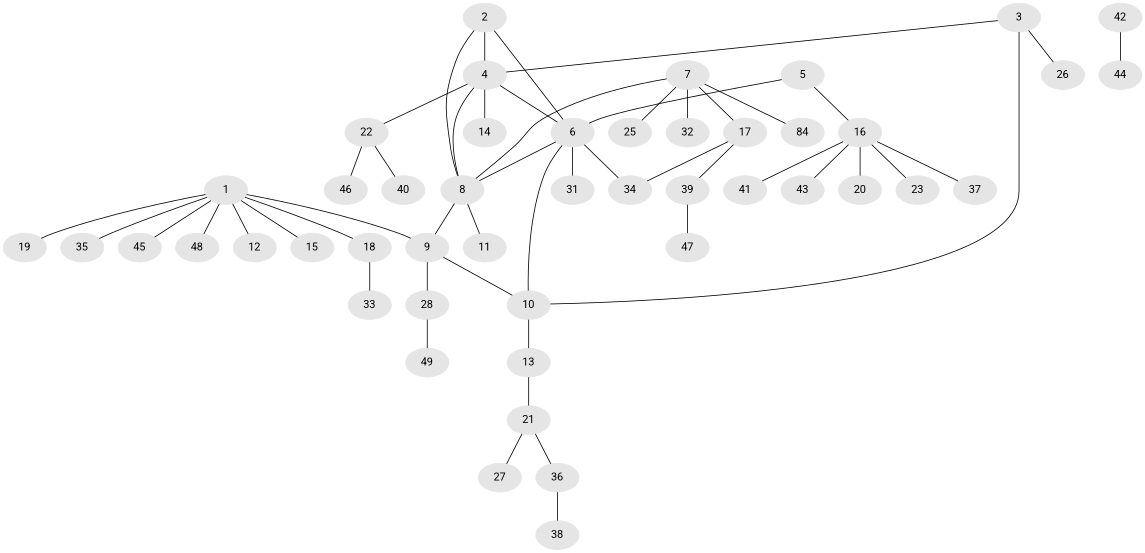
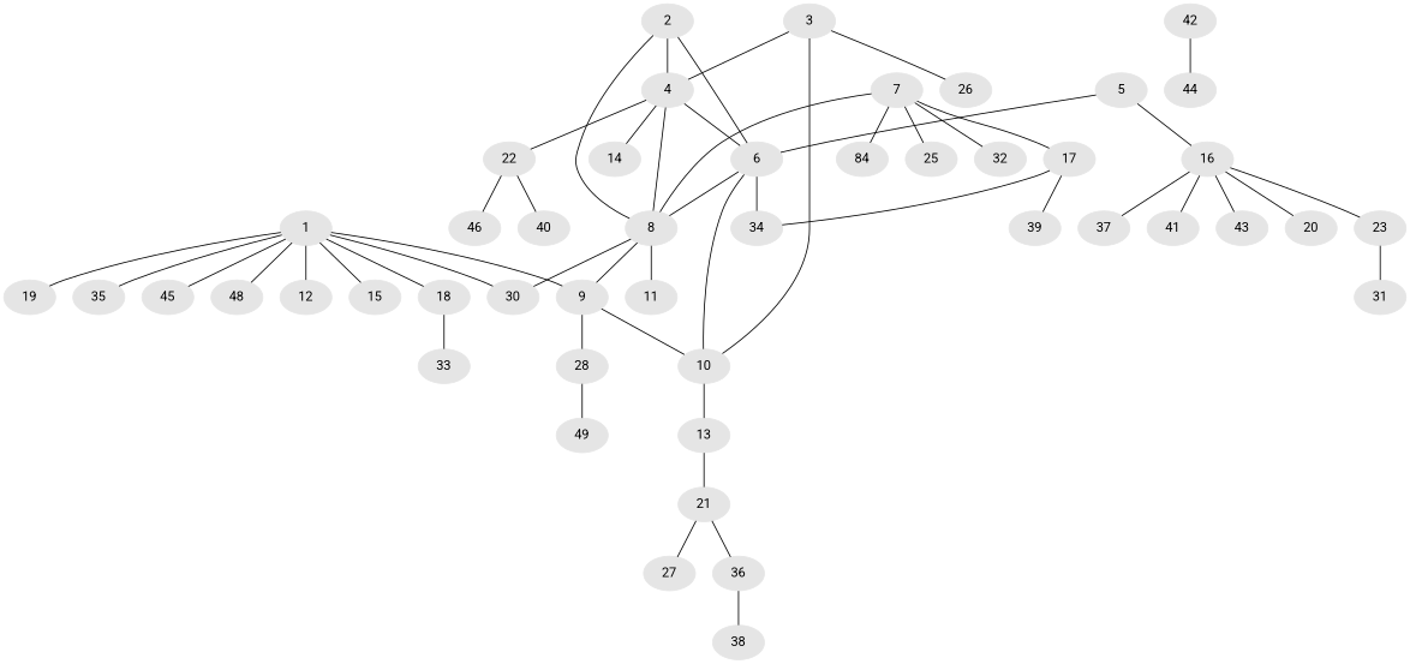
  graph {
    fontname=Roboto
    node [color=gray90 fontname=Roboto style=filled]
    edge [fontname=Roboto]
    1
    9
    12
    15
    18
    19
+   30
    35
    45
    48
    2
    4
    6
    8
    10
    28
    33
    14
    22
    34
    11
    3
    26
    13
    40
    46
    5
    16
    20
    23
    37
    41
    43
    7
    17
    n36 [label=84]
    25
    32
    39
    49
    21
    27
    36
    31
-   47
    38
    42
    44
    1 -- 9
    1 -- 12
    1 -- 15
    1 -- 18
    1 -- 19
+   1 -- 30
    1 -- 35
    1 -- 45
    1 -- 48
    9 -- 10
    9 -- 28
    18 -- 33
    2 -- 4
    2 -- 6
    2 -- 8
    4 -- 6
    4 -- 8
    4 -- 14
    4 -- 22
    6 -- 8
    6 -- 10
    6 -- 34
    8 -- 9
+   8 -- 30
    8 -- 11
    10 -- 13
    28 -- 49
    22 -- 40
    22 -- 46
    3 -- 4
    3 -- 10
    3 -- 26
    13 -- 21
    5 -- 6
    5 -- 16
    16 -- 20
    16 -- 23
    16 -- 37
    16 -- 41
    16 -- 43
-   6 -- 31
+   23 -- 31
    7 -- 8
    7 -- 17
    7 -- n36
    7 -- 25
    7 -- 32
    17 -- 34
    17 -- 39
-   39 -- 47
    21 -- 27
    21 -- 36
    36 -- 38
    42 -- 44
  }
